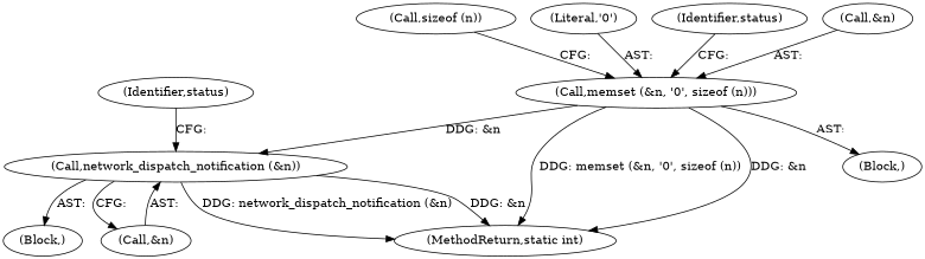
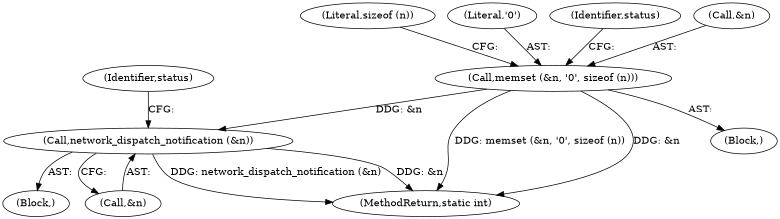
  digraph {
    n1 [label="(Call,memset (&n, '\0', sizeof (n)))"]
    n2 [label="(Call,network_dispatch_notification (&n))"]
    n3 [label="(MethodReturn,static int)"]
    n4 [label="(Block,)"]
    n5 [label="(Block,)"]
    n6 [label="(Call,&n)"]
-   n7 [label="(Call,sizeof (n))"]
+   n7 [label="(Literal,sizeof (n))"]
    n8 [label="(Identifier,status)"]
    n9 [label="(Literal,'\0')"]
    n10 [label="(Identifier,status)"]
    n11 [label="(Call,&n)"]
    n1 -> n2 [label="DDG: &n"]
    n1 -> n3 [label="DDG: &n"]
    n1 -> n3 [label="DDG: memset (&n, '\0', sizeof (n))"]
    n1 -> n4 [label="AST: "]
    n2 -> n3 [label="DDG: network_dispatch_notification (&n)"]
    n2 -> n3 [label="DDG: &n"]
    n2 -> n5 [label="AST: "]
    n2 -> n6 [label="CFG: "]
    n6 -> n2 [label="AST: "]
    n7 -> n1 [label="CFG: "]
    n8 -> n2 [label="CFG: "]
    n9 -> n1 [label="AST: "]
    n10 -> n1 [label="CFG: "]
    n11 -> n1 [label="AST: "]
  }
